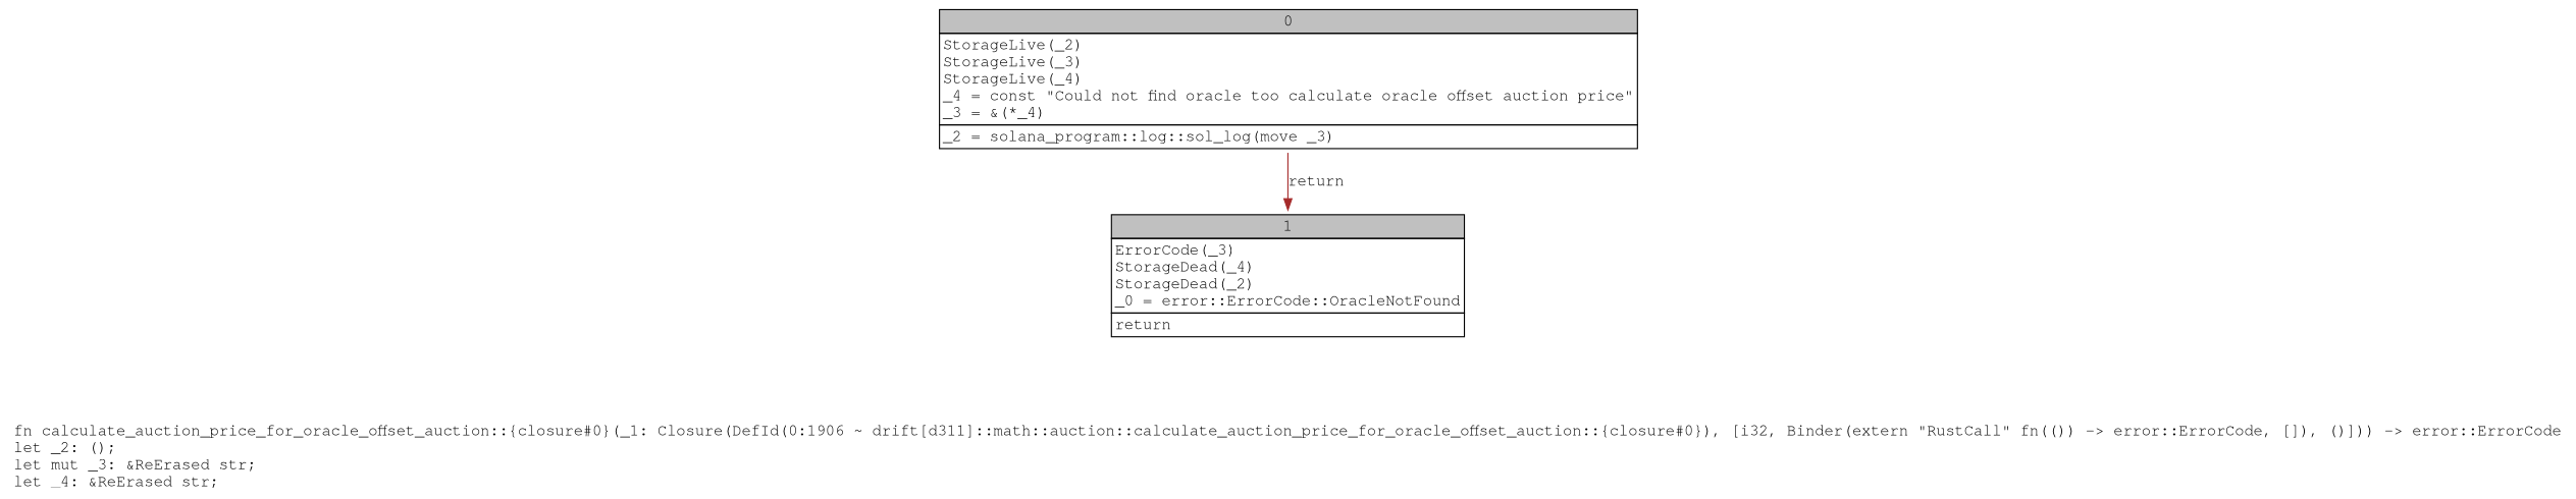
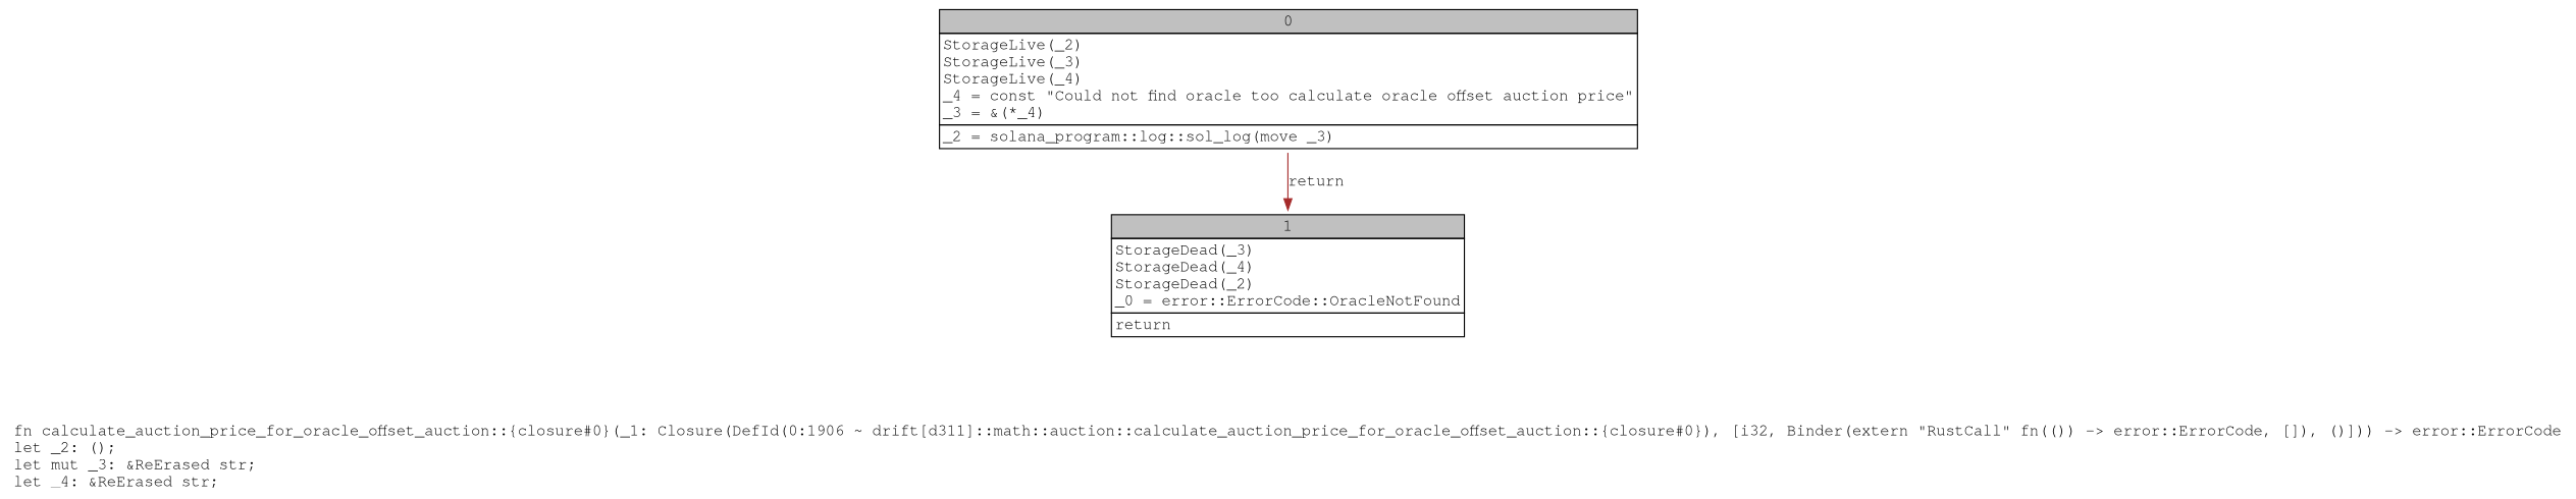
  digraph {
    fontname="Courier, monospace"
    label=<fn calculate_auction_price_for_oracle_offset_auction::{closure#0}(_1: Closure(DefId(0:1906 ~ drift[d311]::math::auction::calculate_auction_price_for_oracle_offset_auction::{closure#0}), [i32, Binder(extern &quot;RustCall&quot; fn(()) -&gt; error::ErrorCode, []), ()])) -&gt; error::ErrorCode<br align="left"/>let _2: ();<br align="left"/>let mut _3: &amp;ReErased str;<br align="left"/>let _4: &amp;ReErased str;<br align="left"/>>
    node [fontname="Courier, monospace" shape=none]
    n1 [label=<<table border="0" cellborder="1" cellspacing="0"><tr><td bgcolor="gray" align="center" colspan="1">0</td></tr><tr><td align="left" balign="left">StorageLive(_2)<br/>StorageLive(_3)<br/>StorageLive(_4)<br/>_4 = const &quot;Could not find oracle too calculate oracle offset auction price&quot;<br/>_3 = &amp;(*_4)<br/></td></tr><tr><td align="left">_2 = solana_program::log::sol_log(move _3)</td></tr></table>>]
-   n2 [label=<<table border="0" cellborder="1" cellspacing="0"><tr><td bgcolor="gray" align="center" colspan="1">1</td></tr><tr><td align="left" balign="left">ErrorCode(_3)<br/>StorageDead(_4)<br/>StorageDead(_2)<br/>_0 = error::ErrorCode::OracleNotFound<br/></td></tr><tr><td align="left">return</td></tr></table>>]
+   n2 [label=<<table border="0" cellborder="1" cellspacing="0"><tr><td bgcolor="gray" align="center" colspan="1">1</td></tr><tr><td align="left" balign="left">StorageDead(_3)<br/>StorageDead(_4)<br/>StorageDead(_2)<br/>_0 = error::ErrorCode::OracleNotFound<br/></td></tr><tr><td align="left">return</td></tr></table>>]
    n1 -> n2 [fontname="Courier, monospace" label=return color=brown]
  }
